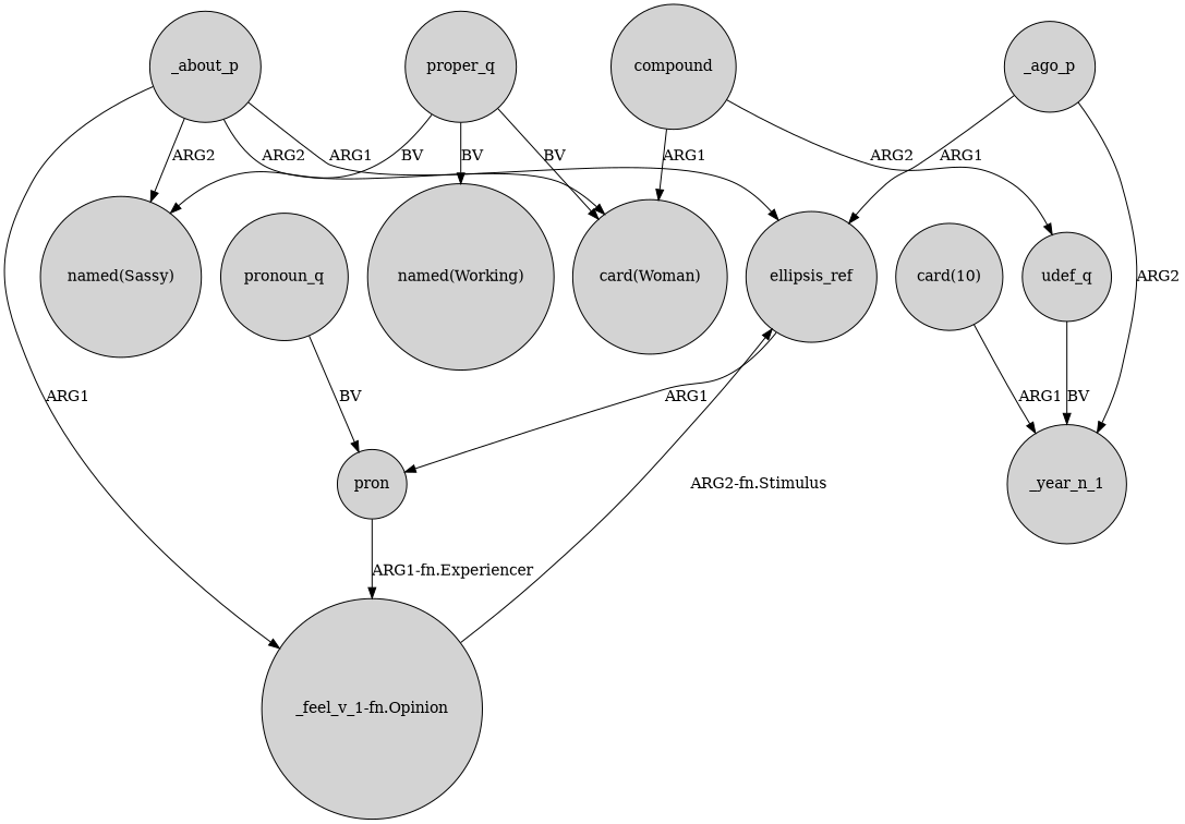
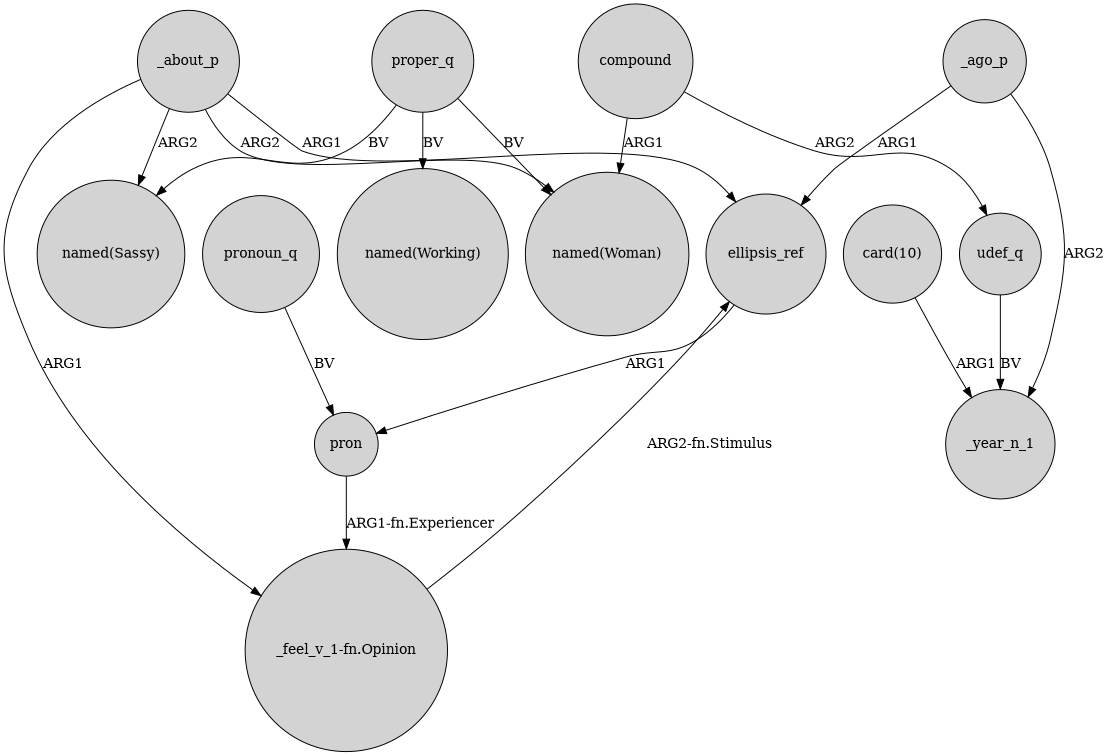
  digraph {
    node [shape=circle style=filled]
    compound
-   "named(Woman)" [label="card(Woman)"]
+   "named(Woman)"
    udef_q
    _ago_p
    _year_n_1
    ellipsis_ref
    pron
    "_feel_v_1-fn.Opinion"
    _about_p
    "named(Sassy)"
    proper_q
    "named(Working)"
    "card(10)"
    pronoun_q
    compound -> "named(Woman)" [label=ARG1]
    compound -> udef_q [label=ARG2]
    udef_q -> _year_n_1 [label=BV]
    _ago_p -> _year_n_1 [label=ARG2]
    _ago_p -> ellipsis_ref [label=ARG1]
    ellipsis_ref -> pron [label=ARG1]
    pron -> "_feel_v_1-fn.Opinion" [label="ARG1-fn.Experiencer"]
    "_feel_v_1-fn.Opinion" -> ellipsis_ref [label="ARG2-fn.Stimulus"]
    _about_p -> "named(Woman)" [label=ARG2]
    _about_p -> ellipsis_ref [label=ARG1]
    _about_p -> "_feel_v_1-fn.Opinion" [label=ARG1]
    _about_p -> "named(Sassy)" [label=ARG2]
    proper_q -> "named(Woman)" [label=BV]
    proper_q -> "named(Sassy)" [label=BV]
    proper_q -> "named(Working)" [label=BV]
    "card(10)" -> _year_n_1 [label=ARG1]
    pronoun_q -> pron [label=BV]
  }
